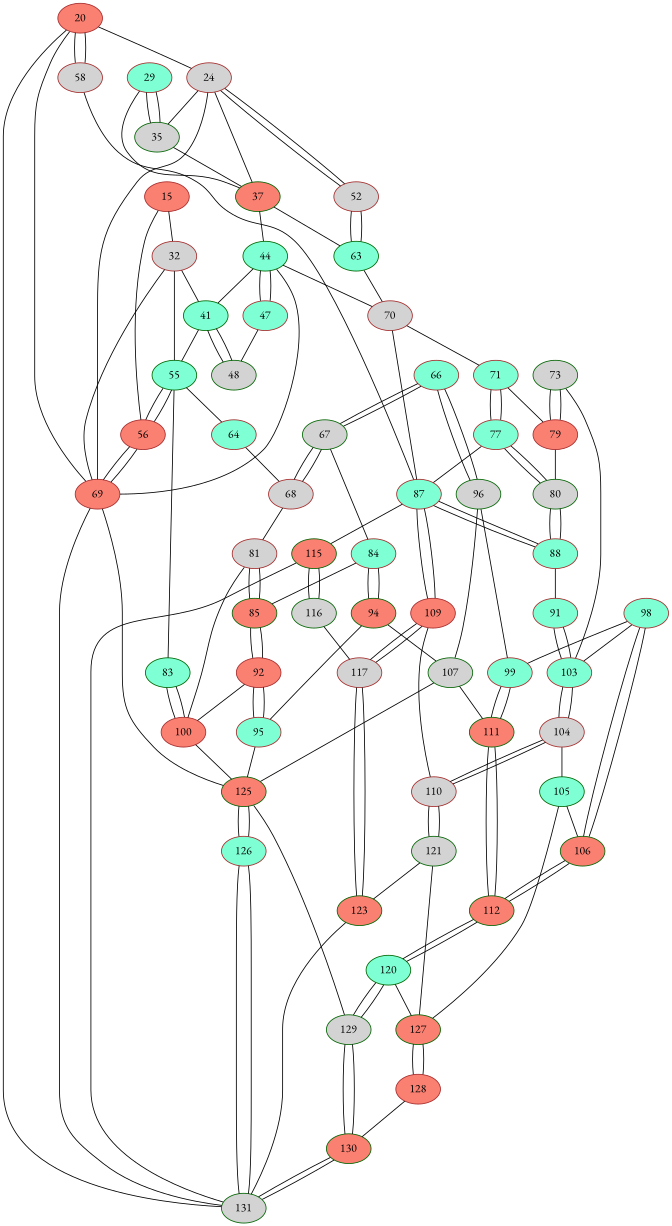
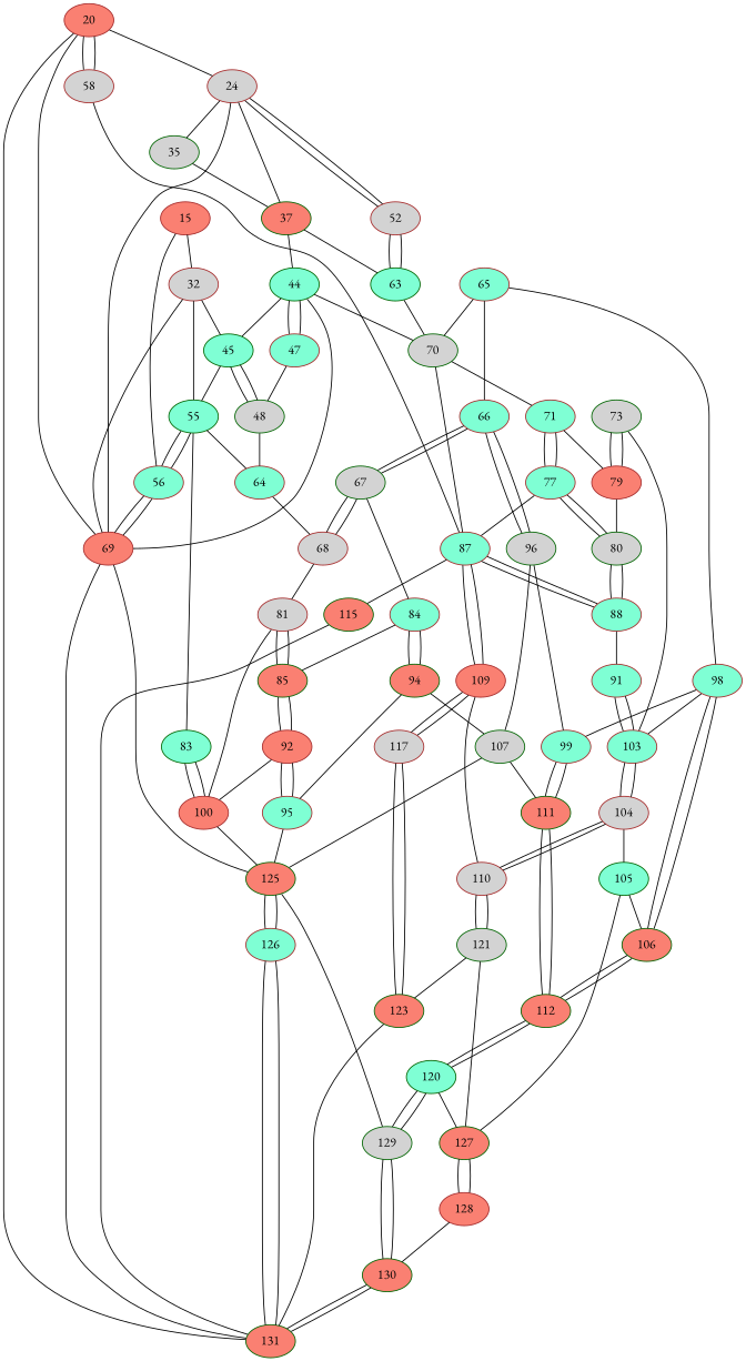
  graph {
    fontname="EB Garamond"
    node [color=brown fillcolor=aquamarine fontname="EB Garamond" style=filled]
    edge [fontname="EB Garamond"]
    15 [fillcolor=salmon]
    32 [fillcolor=lightgrey super="+11+16"]
-   56 [fillcolor=salmon super="+23+14"]
+   56 [super="+23+14"]
    69 [fillcolor=salmon super="+5+6+10"]
-   45 [color=darkgreen super="+41" label=41]
+   45 [color=darkgreen super="+41"]
    55 [color=darkgreen super="+54+46"]
    20 [fillcolor=salmon super="+4"]
    24 [fillcolor=lightgrey super="+21+19"]
    58 [fillcolor=lightgrey]
-   131 [color=darkgreen fillcolor=lightgrey super="+114+124"]
+   131 [color=darkgreen fillcolor=salmon super="+114+124"]
    35 [color=darkgreen fillcolor=lightgrey super="+26"]
    37 [color=darkgreen fillcolor=salmon super="+36+28+27+30"]
    52 [fillcolor=lightgrey]
    87 [super="+86+78+61"]
    125 [color=darkgreen fillcolor=salmon super="+108+101+102+113"]
    44 [color=darkgreen super="+40"]
    63 [color=darkgreen super="+50+49"]
-   29
    48 [color=darkgreen fillcolor=lightgrey]
    64 [super="+59+57"]
    83 [color=darkgreen]
-   70 [fillcolor=lightgrey super="+62+51"]
+   70 [color=darkgreen fillcolor=lightgrey super="+62+51"]
    47
    71
    68 [fillcolor=lightgrey]
    100 [fillcolor=salmon super="+93+82"]
    88
    109 [fillcolor=salmon]
    115 [color=darkgreen fillcolor=salmon super="+89+90"]
    81 [fillcolor=lightgrey]
+   65
    66
    98 [super="+76"]
    67 [color=darkgreen fillcolor=lightgrey]
    96 [color=darkgreen fillcolor=lightgrey]
    103 [super="+75+74"]
    99
    106 [color=darkgreen fillcolor=salmon]
    84
    107 [color=darkgreen fillcolor=lightgrey super="+97"]
    85 [color=darkgreen fillcolor=salmon]
    94 [color=darkgreen fillcolor=salmon]
    129 [color=darkgreen fillcolor=lightgrey]
    126
    77
    79 [fillcolor=salmon super="+72"]
    80 [color=darkgreen fillcolor=lightgrey]
    73 [color=darkgreen fillcolor=lightgrey]
    104 [fillcolor=lightgrey]
    91
    92 [fillcolor=salmon]
    95
    110 [fillcolor=lightgrey]
    117 [fillcolor=lightgrey]
-   116 [color=darkgreen fillcolor=lightgrey]
    111 [color=darkgreen fillcolor=salmon]
    112 [color=darkgreen fillcolor=salmon]
    105 [color=darkgreen]
    127 [color=darkgreen fillcolor=salmon super="+122+118+119"]
    121 [color=darkgreen fillcolor=lightgrey]
    128 [fillcolor=salmon]
    120 [color=darkgreen]
    123 [color=darkgreen fillcolor=salmon]
    130 [color=darkgreen fillcolor=salmon]
    15 -- 32 [weight=2]
    15 -- 56
    32 -- 69 [weight=2]
    32 -- 45
    32 -- 55 [weight=2]
    56 -- 69 [weight=2]
    56 -- 69
    69 -- 131
    69 -- 125
    45 -- 55
    45 -- 48
    45 -- 48
    55 -- 56 [weight=2]
    55 -- 56
    55 -- 64 [weight=3]
    55 -- 83
    20 -- 69 [weight=2]
    20 -- 24
    20 -- 58 [weight=2]
    20 -- 58
    20 -- 131
    24 -- 69 [weight=2]
    24 -- 35 [weight=2]
    24 -- 37
    24 -- 52
    24 -- 52
    58 -- 87
    35 -- 37
    37 -- 44
    37 -- 63
    52 -- 63 [weight=2]
    52 -- 63
    87 -- 88
    87 -- 88
    87 -- 109
    87 -- 109
    87 -- 115 [weight=2]
    125 -- 129
    125 -- 126 [weight=2]
    125 -- 126
    44 -- 69
    44 -- 45
    44 -- 70
    44 -- 47 [weight=2]
    44 -- 47
    63 -- 70 [weight=2]
-   29 -- 35 [weight=2]
-   29 -- 35
-   29 -- 37
+   48 -- 64
    64 -- 68
    83 -- 100 [weight=2]
    83 -- 100
    70 -- 87
    70 -- 71
    47 -- 48
    71 -- 77
    71 -- 77
    71 -- 79
    68 -- 81
    100 -- 125
    88 -- 91
    109 -- 110
    109 -- 117
    109 -- 117
    115 -- 131
-   115 -- 116 [weight=2]
-   115 -- 116
    81 -- 100
    81 -- 85
    81 -- 85
+   65 -- 70
+   65 -- 66
+   65 -- 98
    66 -- 67
    66 -- 67
    66 -- 96
    66 -- 96
    98 -- 103
    98 -- 99
    98 -- 106
    98 -- 106
    67 -- 68
    67 -- 68
    67 -- 84
    96 -- 99
    96 -- 107
    103 -- 104
    103 -- 104
    99 -- 111
    99 -- 111
    106 -- 112
    106 -- 112
    84 -- 85
    84 -- 94
    84 -- 94
    107 -- 125
    107 -- 111
    85 -- 92
    85 -- 92
    94 -- 107
    94 -- 95
    129 -- 130
    129 -- 130
    126 -- 131
    126 -- 131
    77 -- 87
    77 -- 80
    77 -- 80
    79 -- 80
    80 -- 88
    80 -- 88
    73 -- 103
    73 -- 79 [weight=2]
    73 -- 79
    104 -- 110
    104 -- 110
    104 -- 105
    91 -- 103 [weight=2]
    91 -- 103
    92 -- 100
    92 -- 95
    92 -- 95
    95 -- 125
    110 -- 121
    110 -- 121
    117 -- 123
    117 -- 123
-   116 -- 117
    111 -- 112
    111 -- 112
    112 -- 120
    112 -- 120
    105 -- 106
    105 -- 127
    127 -- 128 [weight=2]
    127 -- 128
    121 -- 127
    121 -- 123
    128 -- 130
    120 -- 129
    120 -- 129
    120 -- 127
    123 -- 131
    130 -- 131
    130 -- 131
  }
